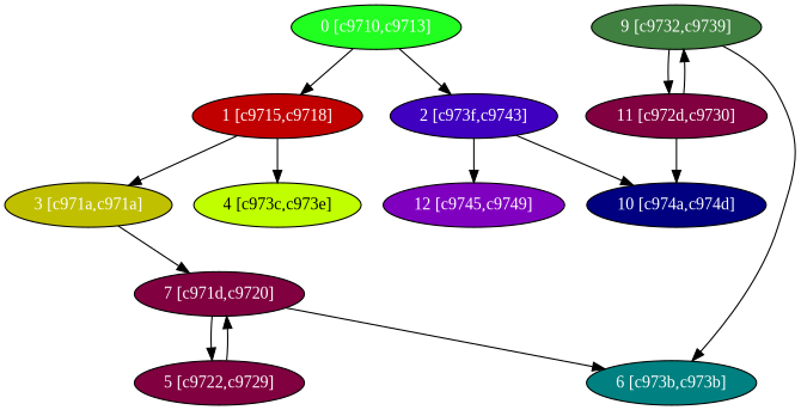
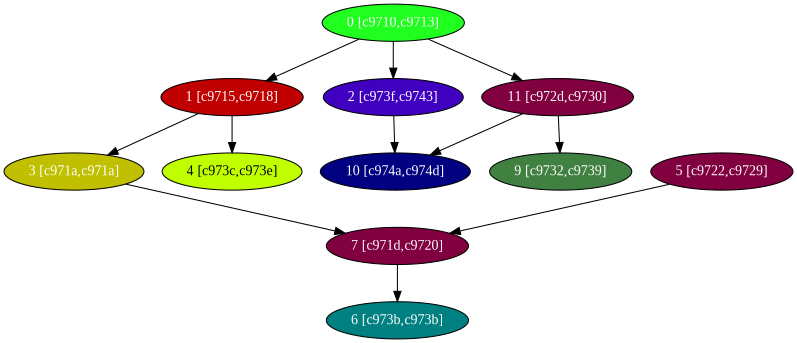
  digraph {
    fontname="Liberation Serif"
    node [fillcolor="#800040" fontcolor="#ffffff" fontname="Liberation Serif" shape=oval style=filled]
    edge [fontname="Liberation Serif"]
    n1 [fillcolor="#20FF20" label="0 [c9710,c9713]"]
    n2 [fillcolor="#C00000" label="1 [c9715,c9718]"]
    n3 [fillcolor="#4000C0" label="2 [c973f,c9743]"]
    n4 [fillcolor="#C0C000" label="3 [c971a,c971a]"]
    n5 [fillcolor="#C0FF00" fontcolor="#000000" label="4 [c973c,c973e]"]
    n6 [fillcolor="#000080" label="10 [c974a,c974d]"]
-   n7 [fillcolor="#8000C0" label="12 [c9745,c9749]"]
    n8 [label="7 [c971d,c9720]"]
    n9 [label="5 [c9722,c9729]"]
    n10 [fillcolor="#008080" label="6 [c973b,c973b]"]
    n11 [label="11 [c972d,c9730]"]
    n12 [fillcolor="#408040" label="9 [c9732,c9739]"]
    n1 -> n2
    n1 -> n3
    n2 -> n4
    n2 -> n5
    n3 -> n6
-   n3 -> n7
    n4 -> n8
-   n8 -> n9
    n8 -> n10
    n9 -> n8
    n11 -> n6
    n11 -> n12
-   n12 -> n10
-   n12 -> n11
+   n1 -> n11
  }
